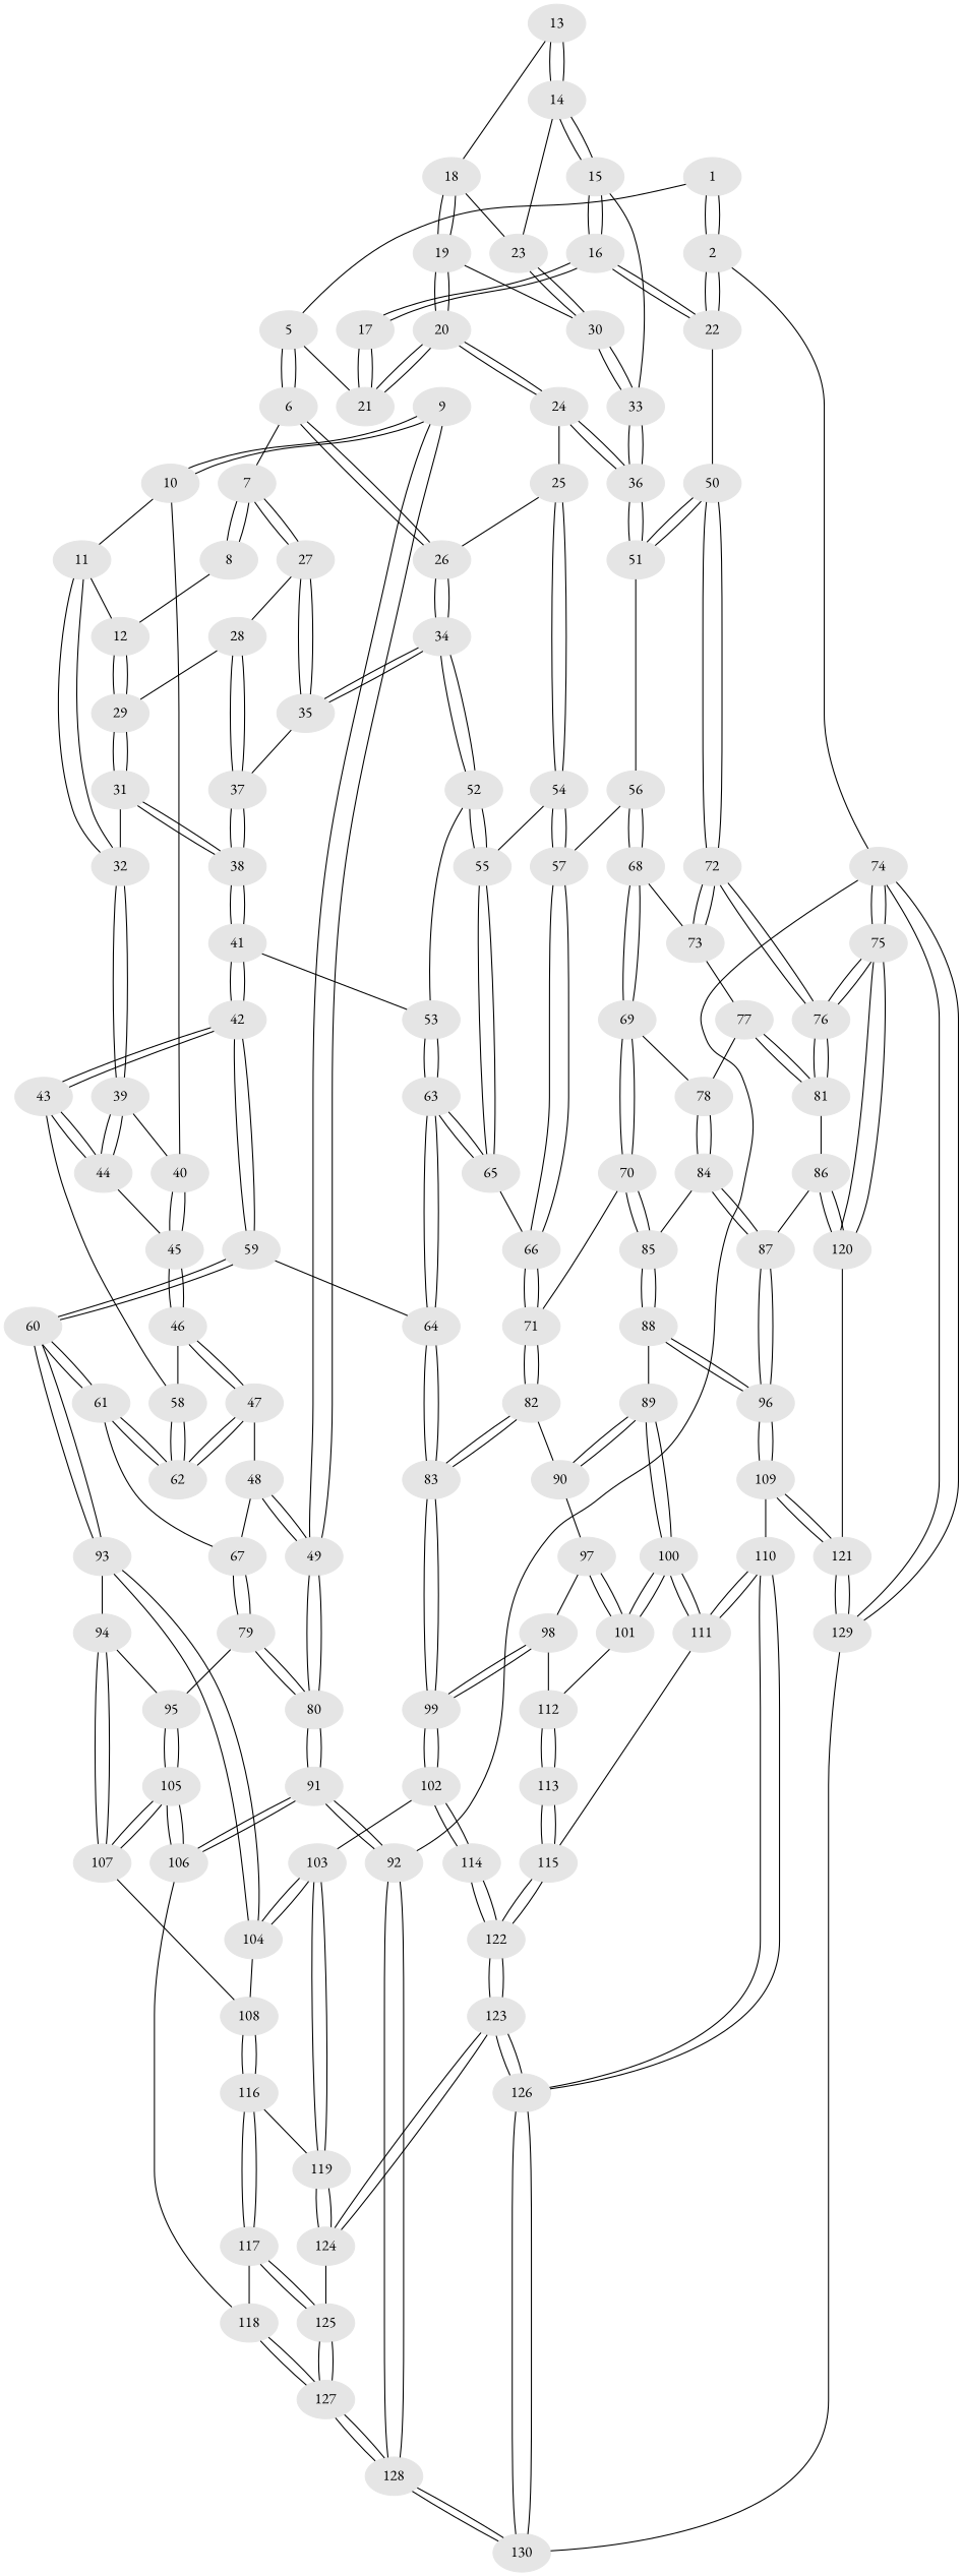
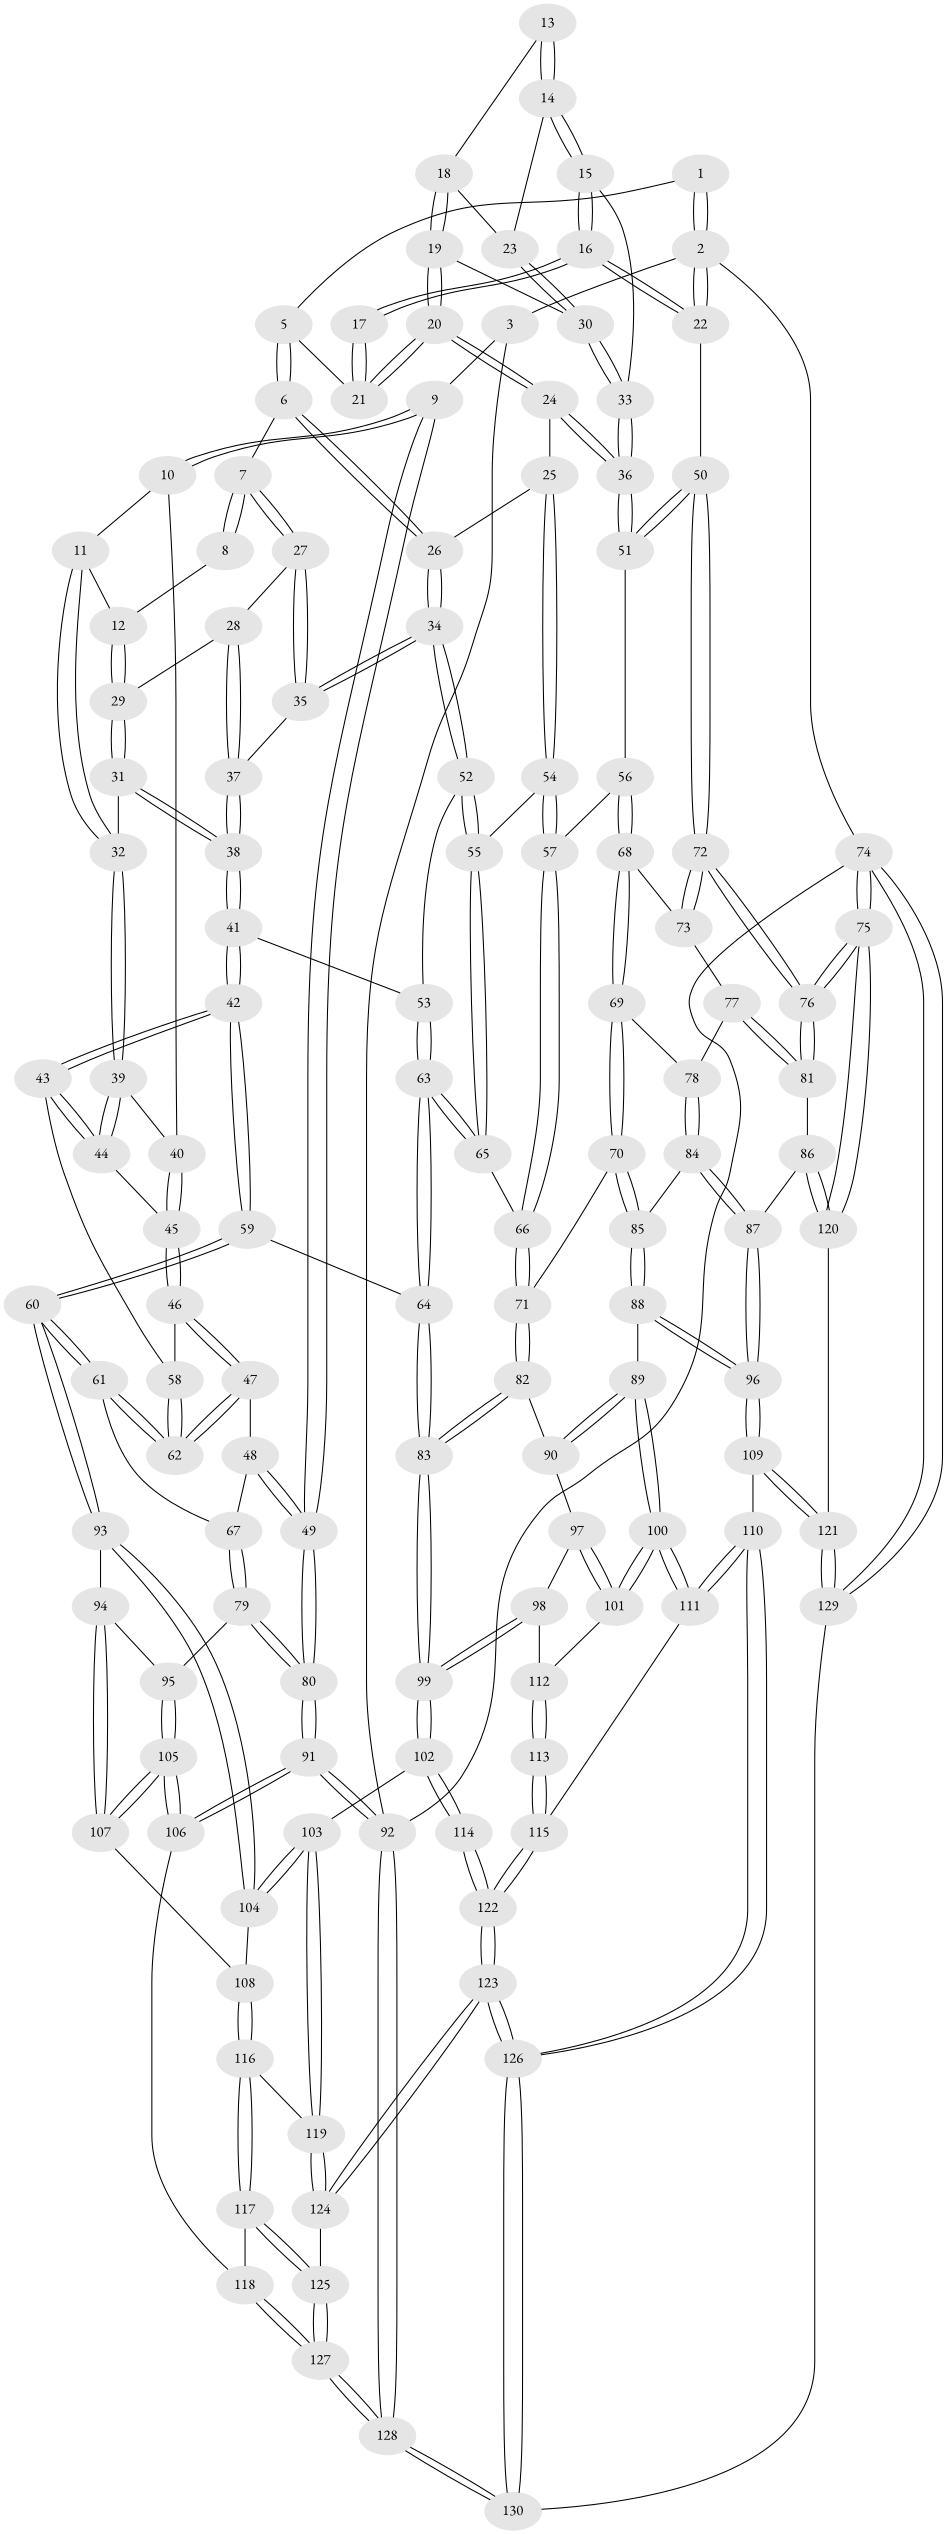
  graph {
    fontname="EB Garamond"
    node [color=gray90 fontname="EB Garamond" style=filled]
    edge [fontname="EB Garamond"]
    1
    2
    5
+   3
    22
    74
    6
    21
    9
    92
    50
    75
    129
    10
    49
    128
    8
    12
    7
    26
    27
    34
    28
    35
    29
    11
    40
    80
    32
    45
    39
    31
    13
    14
    18
    15
    23
    19
    16
    33
    30
    17
    36
    20
    24
    25
    51
    72
    54
    55
    57
    52
    37
    38
    41
    44
    53
    56
    42
    46
    43
    59
    63
    58
    60
    64
    62
    47
    48
    67
    79
    91
    73
    76
    68
    65
    66
    69
    71
    61
    93
    83
    94
    104
    99
    82
    95
    70
    78
    77
    85
    84
    88
    90
    81
    120
    130
    121
    86
    87
    105
    106
    97
    102
    96
    89
    109
    100
    101
    111
    98
    118
    107
    108
    110
    112
    113
    103
    114
    115
    119
    122
    124
    116
    127
    117
    126
    123
    125
    1 -- 2
    1 -- 2
    1 -- 5
+   2 -- 3
    2 -- 22
    2 -- 22
    2 -- 74
    5 -- 6
    5 -- 6
    5 -- 21
+   3 -- 9
+   3 -- 92
    22 -- 50
    74 -- 92
    74 -- 75
    74 -- 75
    74 -- 129
    74 -- 129
    6 -- 7
    6 -- 26
    6 -- 26
    9 -- 10
    9 -- 10
    9 -- 49
    9 -- 49
    92 -- 128
    92 -- 128
    50 -- 51
    50 -- 51
    50 -- 72
    50 -- 72
    75 -- 76
    75 -- 76
    75 -- 120
    75 -- 120
    129 -- 130
    10 -- 11
    10 -- 40
    49 -- 80
    49 -- 80
    128 -- 130
    128 -- 130
    8 -- 12
    12 -- 29
    12 -- 29
    7 -- 8
    7 -- 8
    7 -- 27
    7 -- 27
    26 -- 34
    26 -- 34
    27 -- 28
    27 -- 35
    27 -- 35
    34 -- 35
    34 -- 35
    34 -- 52
    34 -- 52
    28 -- 29
    28 -- 37
    28 -- 37
    35 -- 37
    29 -- 31
    29 -- 31
    11 -- 12
    11 -- 32
    11 -- 32
    40 -- 45
    40 -- 45
    80 -- 91
    80 -- 91
    32 -- 39
    32 -- 39
    45 -- 46
    45 -- 46
    39 -- 40
    39 -- 44
    39 -- 44
    31 -- 32
    31 -- 38
    31 -- 38
    13 -- 14
    13 -- 14
    13 -- 18
    14 -- 15
    14 -- 15
    14 -- 23
    18 -- 23
    18 -- 19
    18 -- 19
    15 -- 16
    15 -- 16
    15 -- 33
    23 -- 30
    23 -- 30
    19 -- 30
    19 -- 20
    19 -- 20
    16 -- 22
    16 -- 22
    16 -- 17
    16 -- 17
    33 -- 36
    33 -- 36
    30 -- 33
    30 -- 33
    17 -- 21
    17 -- 21
    36 -- 51
    36 -- 51
    20 -- 21
    20 -- 21
    20 -- 24
    20 -- 24
    24 -- 36
    24 -- 36
    24 -- 25
    25 -- 26
    25 -- 54
    25 -- 54
    51 -- 56
    72 -- 73
    72 -- 73
    72 -- 76
    72 -- 76
    54 -- 55
    54 -- 57
    54 -- 57
    55 -- 65
    55 -- 65
    57 -- 66
    57 -- 66
    52 -- 55
    52 -- 55
    52 -- 53
    37 -- 38
    37 -- 38
    38 -- 41
    38 -- 41
    41 -- 53
    41 -- 42
    41 -- 42
    44 -- 45
    53 -- 63
    53 -- 63
    56 -- 57
    56 -- 68
    56 -- 68
    42 -- 43
    42 -- 43
    42 -- 59
    42 -- 59
    46 -- 58
    46 -- 47
    46 -- 47
    43 -- 44
    43 -- 44
    43 -- 58
    59 -- 60
    59 -- 60
    59 -- 64
    63 -- 64
    63 -- 64
    63 -- 65
    63 -- 65
    58 -- 62
    58 -- 62
    60 -- 61
    60 -- 61
    60 -- 93
    60 -- 93
    64 -- 83
    64 -- 83
    47 -- 62
    47 -- 62
    47 -- 48
    48 -- 49
    48 -- 49
    48 -- 67
    67 -- 79
    67 -- 79
    79 -- 80
    79 -- 80
    79 -- 95
    91 -- 92
    91 -- 92
    91 -- 106
    91 -- 106
    73 -- 77
    76 -- 81
    76 -- 81
    68 -- 73
    68 -- 69
    68 -- 69
    65 -- 66
    66 -- 71
    66 -- 71
    69 -- 70
    69 -- 70
    69 -- 78
    71 -- 82
    71 -- 82
    61 -- 62
    61 -- 62
    61 -- 67
    93 -- 94
    93 -- 104
    93 -- 104
    83 -- 99
    83 -- 99
    94 -- 95
    94 -- 107
    94 -- 107
    104 -- 108
    99 -- 102
    99 -- 102
    82 -- 83
    82 -- 83
    82 -- 90
    95 -- 105
    95 -- 105
    70 -- 71
    70 -- 85
    70 -- 85
    78 -- 84
    78 -- 84
    77 -- 78
    77 -- 81
    77 -- 81
    85 -- 88
    85 -- 88
    84 -- 85
    84 -- 87
    84 -- 87
    88 -- 96
    88 -- 96
    88 -- 89
    90 -- 97
    81 -- 86
    120 -- 121
    121 -- 129
    121 -- 129
    86 -- 120
    86 -- 120
    86 -- 87
    87 -- 96
    87 -- 96
    105 -- 106
    105 -- 106
    105 -- 107
    105 -- 107
    106 -- 118
    97 -- 101
    97 -- 101
    97 -- 98
    102 -- 103
    102 -- 114
    102 -- 114
    96 -- 109
    96 -- 109
    89 -- 90
    89 -- 90
    89 -- 100
    89 -- 100
    109 -- 121
    109 -- 121
    109 -- 110
    100 -- 101
    100 -- 101
    100 -- 111
    100 -- 111
    101 -- 112
    111 -- 115
    98 -- 99
    98 -- 99
    98 -- 112
    118 -- 127
    118 -- 127
    107 -- 108
    108 -- 116
    108 -- 116
    110 -- 111
    110 -- 111
    110 -- 126
    110 -- 126
    112 -- 113
    112 -- 113
    113 -- 115
    113 -- 115
    103 -- 104
    103 -- 104
    103 -- 119
    103 -- 119
    114 -- 122
    114 -- 122
    115 -- 122
    115 -- 122
    119 -- 124
    119 -- 124
    122 -- 123
    122 -- 123
    124 -- 125
    116 -- 119
    116 -- 117
    116 -- 117
    127 -- 128
    127 -- 128
    117 -- 118
    117 -- 125
    117 -- 125
    126 -- 130
    126 -- 130
    123 -- 124
    123 -- 124
    123 -- 126
    123 -- 126
    125 -- 127
    125 -- 127
  }
